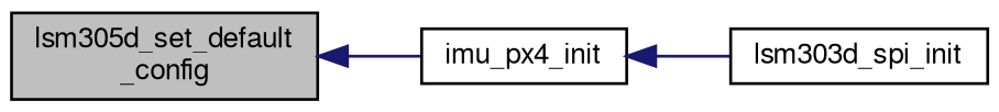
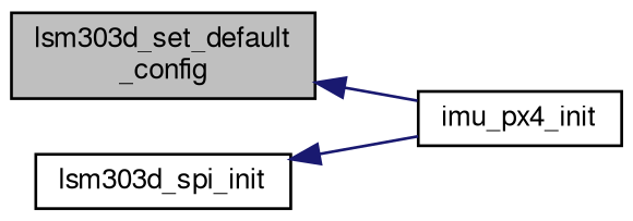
  digraph {
    rankdir=LR
    node [color=black fillcolor=white fontname=FreeSans fontsize=10 shape=record style=filled]
    edge [color=midnightblue dir=back fontname=FreeSans fontsize=10 labelfontname=FreeSans labelfontsize=10 style=solid]
-   n1 [fillcolor=grey75 fontcolor=black height=0.2 label="lsm305d_set_default\l_config" width=0.4]
+   n1 [fillcolor=grey75 fontcolor=black height=0.2 label="lsm303d_set_default\l_config" width=0.4]
    n2 [height=0.2 label=imu_px4_init width=0.4]
    n3 [height=0.2 label=lsm303d_spi_init width=0.4]
    n1 -> n2
-   n2 -> n3
+   n3 -> n2
  }
